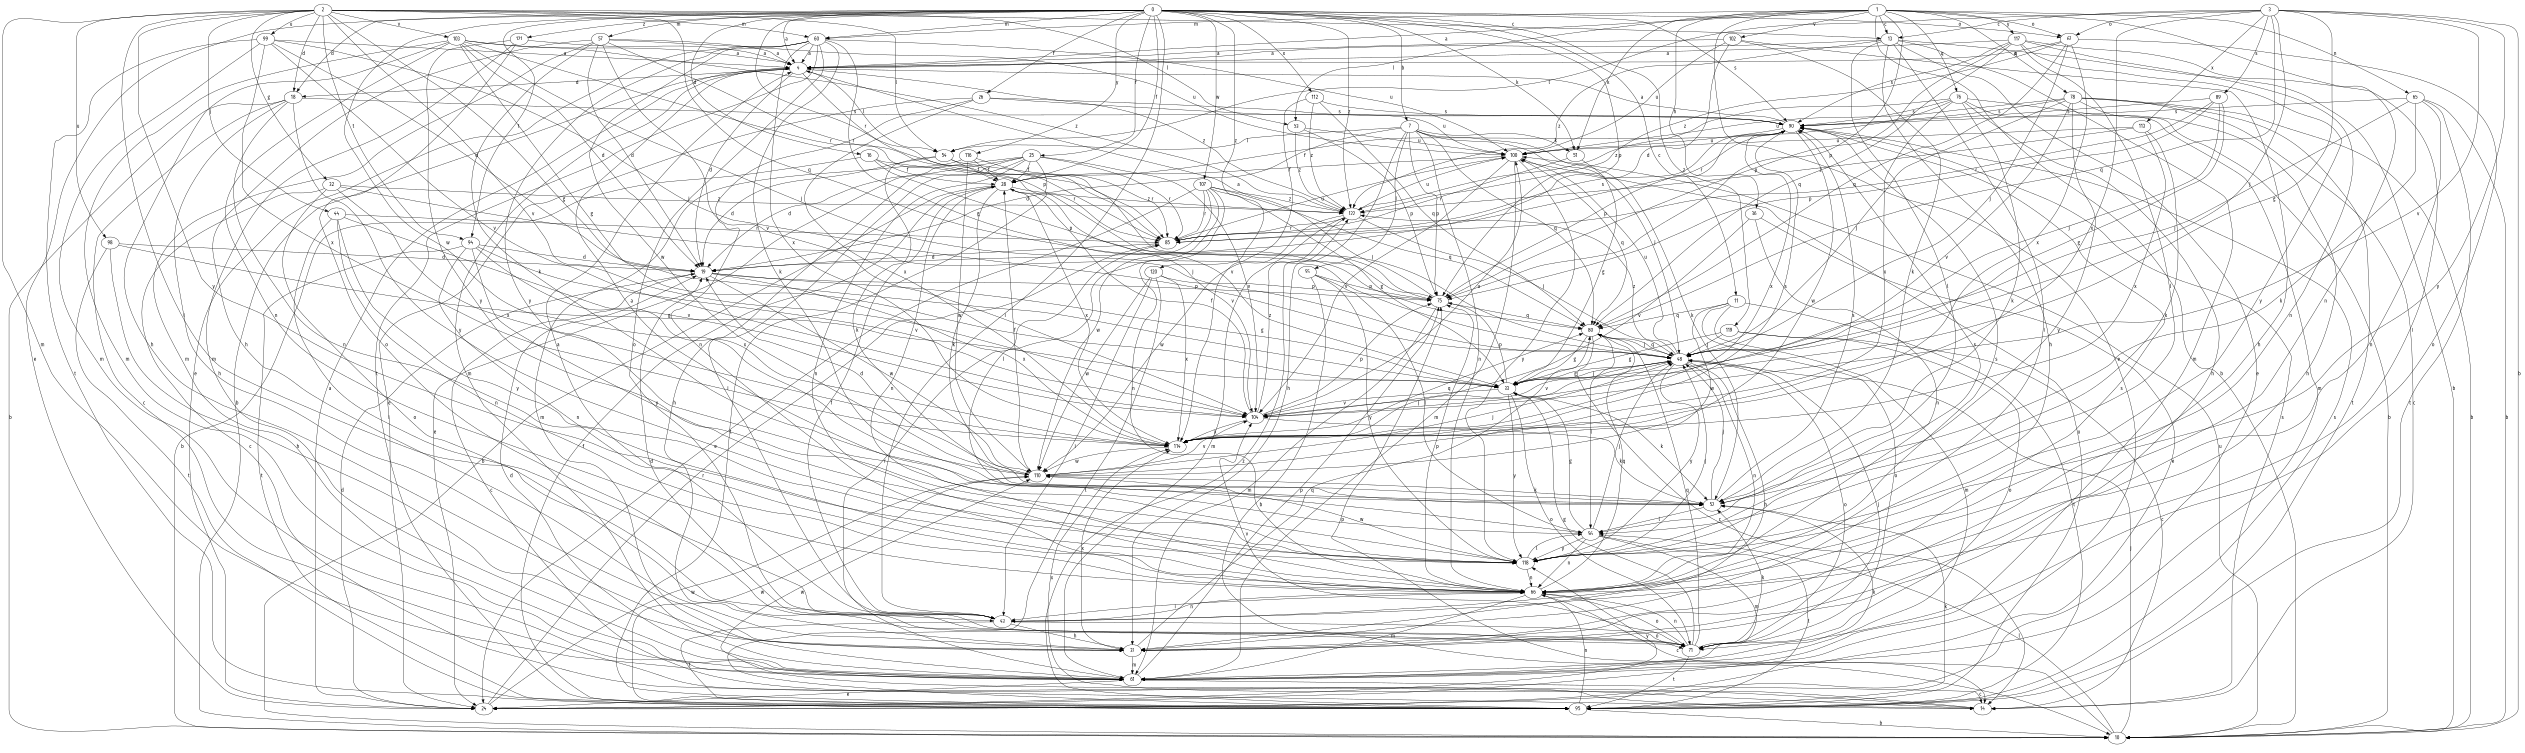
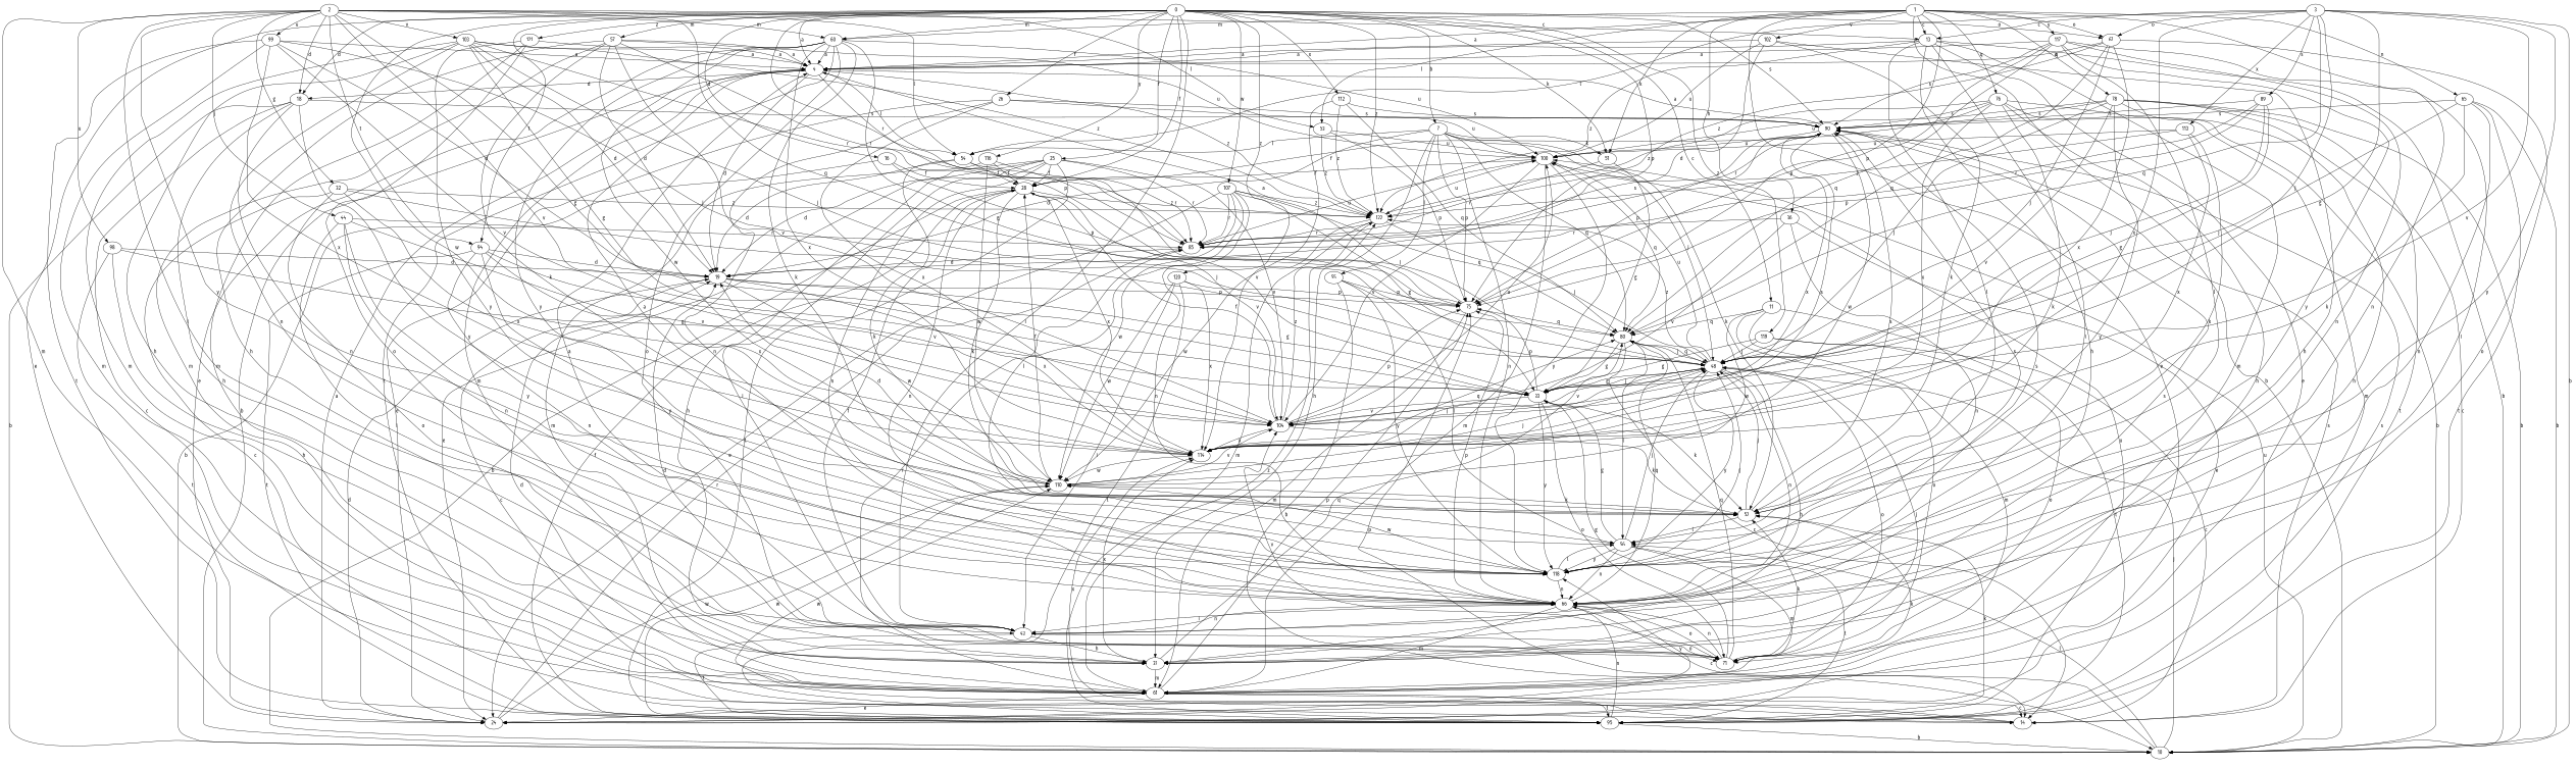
  strict digraph {
    fontname="Fira Sans"
    node [fontname="Fira Sans"]
    edge [fontname="Fira Sans"]
    0
    4
    7
    11
    16
    18
    24
    25
    26
    28
    43
    51
    57
    60
    67
    75
    85
    94
    107
    110
    112
    116
    119
    120
    121
    122
    90
    10
    54
    61
    19
    66
    80
    48
    37
    52
    55
    71
    95
    118
    14
    104
    114
    100
    33
    56
    1
    13
    36
    53
    65
    76
    78
    102
    117
    2
    32
    44
    98
    99
    103
    3
    89
    113
    0 -> 4 [label=a]
    0 -> 7 [label=b]
    0 -> 11 [label=c]
    0 -> 16 [label=d]
    0 -> 18 [label=d]
    0 -> 24 [label=e]
    0 -> 25 [label=f]
    0 -> 26 [label=f]
    0 -> 28 [label=f]
    0 -> 43 [label=i]
    0 -> 51 [label=k]
    0 -> 57 [label=m]
    0 -> 60 [label=m]
    0 -> 67 [label=o]
    0 -> 75 [label=p]
    0 -> 85 [label=r]
    0 -> 94 [label=t]
    0 -> 107 [label=w]
    0 -> 110 [label=w]
    0 -> 112 [label=x]
    0 -> 116 [label=y]
    0 -> 119 [label=z]
    0 -> 120 [label=z]
    0 -> 121 [label=z]
    0 -> 122 [label=z]
    0 -> 90 [label=s]
    4 -> 18 [label=d]
    4 -> 75 [label=p]
    4 -> 122 [label=z]
    4 -> 10 [label=b]
    4 -> 54 [label=l]
    4 -> 61 [label=m]
    4 -> 19 [label=d]
    7 -> 51 [label=k]
    7 -> 75 [label=p]
    7 -> 54 [label=l]
    7 -> 19 [label=d]
    7 -> 66 [label=n]
    7 -> 80 [label=q]
    7 -> 48 [label=j]
    7 -> 37 [label=h]
    7 -> 52 [label=k]
    7 -> 55 [label=l]
    11 -> 110 [label=w]
    11 -> 61 [label=m]
    11 -> 80 [label=q]
    11 -> 71 [label=o]
    11 -> 95 [label=t]
    16 -> 28 [label=f]
    16 -> 75 [label=p]
    16 -> 10 [label=b]
    18 -> 90 [label=s]
    18 -> 10 [label=b]
    18 -> 66 [label=n]
    18 -> 37 [label=h]
    18 -> 118 [label=y]
    18 -> 14 [label=c]
    24 -> 4 [label=a]
    24 -> 85 [label=r]
    24 -> 110 [label=w]
    24 -> 19 [label=d]
    24 -> 118 [label=y]
    25 -> 24 [label=e]
    25 -> 28 [label=f]
    25 -> 43 [label=i]
    25 -> 85 [label=r]
    25 -> 19 [label=d]
    25 -> 66 [label=n]
    25 -> 37 [label=h]
    25 -> 95 [label=t]
    25 -> 104 [label=v]
    26 -> 24 [label=e]
    26 -> 90 [label=s]
    26 -> 66 [label=n]
    26 -> 114 [label=x]
    26 -> 100 [label=u]
    28 -> 122 [label=z]
    28 -> 10 [label=b]
    28 -> 66 [label=n]
    28 -> 52 [label=k]
    28 -> 104 [label=v]
    28 -> 114 [label=x]
    43 -> 4 [label=a]
    43 -> 28 [label=f]
    43 -> 66 [label=n]
    43 -> 37 [label=h]
    43 -> 71 [label=o]
    43 -> 95 [label=t]
    51 -> 85 [label=r]
    51 -> 33 [label=g]
    57 -> 4 [label=a]
    57 -> 85 [label=r]
    57 -> 61 [label=m]
    57 -> 19 [label=d]
    57 -> 37 [label=h]
    57 -> 52 [label=k]
    57 -> 104 [label=v]
    57 -> 100 [label=u]
    60 -> 4 [label=a]
    60 -> 24 [label=e]
    60 -> 110 [label=w]
    60 -> 52 [label=k]
    60 -> 71 [label=o]
    60 -> 95 [label=t]
    60 -> 118 [label=y]
    60 -> 114 [label=x]
    60 -> 100 [label=u]
    60 -> 33 [label=g]
    67 -> 4 [label=a]
    67 -> 122 [label=z]
    67 -> 80 [label=q]
    67 -> 48 [label=j]
    67 -> 71 [label=o]
    67 -> 114 [label=x]
    75 -> 4 [label=a]
    75 -> 61 [label=m]
    75 -> 80 [label=q]
    85 -> 90 [label=s]
    85 -> 19 [label=d]
    85 -> 100 [label=u]
    94 -> 19 [label=d]
    94 -> 66 [label=n]
    94 -> 95 [label=t]
    94 -> 118 [label=y]
    94 -> 104 [label=v]
    94 -> 114 [label=x]
    107 -> 24 [label=e]
    107 -> 85 [label=r]
    107 -> 110 [label=w]
    107 -> 122 [label=z]
    107 -> 66 [label=n]
    107 -> 80 [label=q]
    107 -> 33 [label=g]
    107 -> 56 [label=l]
    110 -> 28 [label=f]
    110 -> 19 [label=d]
    110 -> 48 [label=j]
    110 -> 52 [label=k]
    110 -> 104 [label=v]
    112 -> 122 [label=z]
    112 -> 90 [label=s]
    112 -> 80 [label=q]
    112 -> 114 [label=v]
    116 -> 28 [label=f]
    116 -> 110 [label=w]
    116 -> 61 [label=m]
    116 -> 48 [label=j]
    119 -> 48 [label=j]
    119 -> 71 [label=o]
    119 -> 14 [label=c]
    119 -> 33 [label=g]
    120 -> 43 [label=i]
    120 -> 75 [label=p]
    120 -> 110 [label=w]
    120 -> 95 [label=t]
    120 -> 114 [label=x]
    121 -> 4 [label=a]
    121 -> 61 [label=m]
    121 -> 71 [label=o]
    121 -> 118 [label=y]
    122 -> 85 [label=r]
    122 -> 110 [label=w]
    122 -> 61 [label=m]
    122 -> 48 [label=j]
    122 -> 100 [label=u]
    90 -> 4 [label=a]
    90 -> 28 [label=f]
    90 -> 75 [label=p]
    90 -> 110 [label=w]
    90 -> 114 [label=x]
    90 -> 100 [label=u]
    10 -> 75 [label=p]
    10 -> 48 [label=j]
    10 -> 100 [label=u]
    10 -> 56 [label=l]
    54 -> 28 [label=f]
    54 -> 85 [label=r]
    54 -> 19 [label=d]
    54 -> 52 [label=k]
    61 -> 24 [label=e]
    61 -> 75 [label=p]
    61 -> 85 [label=r]
    61 -> 19 [label=d]
    61 -> 52 [label=k]
-   71 -> 95 [label=t]
+   61 -> 95 [label=t]
    61 -> 14 [label=c]
    19 -> 75 [label=p]
    19 -> 110 [label=w]
    19 -> 14 [label=c]
    19 -> 114 [label=x]
    19 -> 33 [label=g]
    66 -> 43 [label=i]
    66 -> 75 [label=p]
    66 -> 90 [label=s]
    66 -> 61 [label=m]
    66 -> 80 [label=q]
    66 -> 71 [label=o]
    66 -> 14 [label=c]
    80 -> 48 [label=j]
    80 -> 14 [label=c]
    80 -> 33 [label=g]
    80 -> 56 [label=l]
    48 -> 122 [label=z]
    48 -> 66 [label=n]
    48 -> 80 [label=q]
    48 -> 37 [label=h]
    48 -> 71 [label=o]
    48 -> 118 [label=y]
    48 -> 104 [label=v]
    48 -> 100 [label=u]
    48 -> 33 [label=g]
    37 -> 90 [label=s]
    37 -> 61 [label=m]
    37 -> 80 [label=q]
    37 -> 114 [label=x]
    52 -> 90 [label=s]
    52 -> 48 [label=j]
    52 -> 56 [label=l]
    55 -> 75 [label=p]
    55 -> 10 [label=b]
    55 -> 118 [label=y]
    55 -> 56 [label=l]
    71 -> 19 [label=d]
    71 -> 66 [label=n]
    71 -> 80 [label=q]
    71 -> 48 [label=j]
    71 -> 52 [label=k]
    71 -> 104 [label=v]
    71 -> 33 [label=g]
    95 -> 28 [label=f]
    95 -> 110 [label=w]
    95 -> 122 [label=z]
    95 -> 90 [label=s]
    95 -> 10 [label=b]
    95 -> 66 [label=n]
    95 -> 52 [label=k]
    95 -> 100 [label=u]
    118 -> 110 [label=w]
    118 -> 90 [label=s]
    118 -> 66 [label=n]
    118 -> 48 [label=j]
    118 -> 56 [label=l]
    14 -> 110 [label=w]
    14 -> 90 [label=s]
    14 -> 114 [label=x]
    104 -> 28 [label=f]
    104 -> 75 [label=p]
    104 -> 122 [label=z]
    104 -> 52 [label=k]
    104 -> 114 [label=x]
    104 -> 100 [label=u]
    114 -> 110 [label=w]
    114 -> 90 [label=s]
    114 -> 80 [label=q]
    114 -> 48 [label=j]
    100 -> 28 [label=f]
    100 -> 61 [label=m]
    100 -> 80 [label=q]
    100 -> 118 [label=y]
    100 -> 104 [label=v]
    33 -> 75 [label=p]
    33 -> 48 [label=j]
    33 -> 52 [label=k]
    33 -> 71 [label=o]
    33 -> 118 [label=y]
    33 -> 104 [label=v]
    56 -> 4 [label=a]
    56 -> 61 [label=m]
    56 -> 66 [label=n]
    56 -> 48 [label=j]
    56 -> 95 [label=t]
    56 -> 118 [label=y]
    56 -> 33 [label=g]
    1 -> 4 [label=a]
    1 -> 24 [label=e]
    1 -> 51 [label=k]
    1 -> 60 [label=m]
    1 -> 67 [label=o]
    1 -> 75 [label=p]
    1 -> 10 [label=b]
    1 -> 66 [label=n]
    1 -> 13 [label=c]
    1 -> 36 [label=h]
    1 -> 53 [label=l]
    1 -> 65 [label=n]
    1 -> 76 [label=q]
    1 -> 78 [label=q]
    1 -> 102 [label=v]
    1 -> 117 [label=y]
    13 -> 4 [label=a]
    13 -> 24 [label=e]
    13 -> 43 [label=i]
    13 -> 122 [label=z]
    13 -> 10 [label=b]
    13 -> 61 [label=m]
    13 -> 37 [label=h]
    13 -> 56 [label=l]
    36 -> 24 [label=e]
-   16 -> 85 [label=r]
+   36 -> 85 [label=r]
    36 -> 66 [label=n]
    36 -> 104 [label=v]
    53 -> 75 [label=p]
    53 -> 122 [label=z]
    53 -> 100 [label=u]
    65 -> 90 [label=s]
    65 -> 10 [label=b]
    65 -> 66 [label=n]
    65 -> 48 [label=j]
    65 -> 52 [label=k]
    65 -> 95 [label=t]
    76 -> 85 [label=r]
    76 -> 122 [label=z]
    76 -> 90 [label=s]
    76 -> 10 [label=b]
    76 -> 61 [label=m]
    76 -> 37 [label=h]
    76 -> 52 [label=k]
    76 -> 114 [label=x]
    78 -> 90 [label=s]
    78 -> 10 [label=b]
    78 -> 48 [label=j]
    78 -> 37 [label=h]
    78 -> 95 [label=t]
    78 -> 118 [label=y]
    78 -> 14 [label=c]
    78 -> 104 [label=v]
    78 -> 100 [label=u]
    102 -> 4 [label=a]
    102 -> 19 [label=d]
    102 -> 37 [label=h]
    102 -> 52 [label=k]
    102 -> 100 [label=u]
    117 -> 4 [label=a]
    117 -> 43 [label=i]
    117 -> 75 [label=p]
    117 -> 90 [label=s]
    117 -> 66 [label=n]
    117 -> 80 [label=q]
    117 -> 118 [label=y]
    117 -> 56 [label=l]
    2 -> 18 [label=d]
    2 -> 43 [label=i]
    2 -> 60 [label=m]
    2 -> 94 [label=t]
    2 -> 54 [label=l]
    2 -> 61 [label=m]
    2 -> 80 [label=q]
    2 -> 118 [label=y]
    2 -> 104 [label=v]
    2 -> 33 [label=g]
    2 -> 13 [label=c]
    2 -> 53 [label=l]
    2 -> 32 [label=g]
    2 -> 44 [label=j]
    2 -> 98 [label=u]
    2 -> 99 [label=u]
    2 -> 103 [label=v]
    32 -> 122 [label=z]
    32 -> 48 [label=j]
    32 -> 71 [label=o]
    32 -> 14 [label=c]
    32 -> 114 [label=x]
    44 -> 43 [label=i]
    44 -> 85 [label=r]
    44 -> 66 [label=n]
    44 -> 118 [label=y]
    44 -> 104 [label=v]
    98 -> 19 [label=d]
    98 -> 37 [label=h]
    98 -> 95 [label=t]
    98 -> 33 [label=g]
    99 -> 4 [label=a]
    99 -> 61 [label=m]
    99 -> 19 [label=d]
    99 -> 48 [label=j]
    99 -> 95 [label=t]
    99 -> 104 [label=v]
    99 -> 114 [label=x]
    103 -> 4 [label=a]
    103 -> 85 [label=r]
    103 -> 122 [label=z]
    103 -> 61 [label=m]
    103 -> 19 [label=d]
    103 -> 66 [label=n]
    103 -> 48 [label=j]
    103 -> 37 [label=h]
    103 -> 33 [label=g]
    3 -> 67 [label=o]
    3 -> 10 [label=b]
    3 -> 54 [label=l]
    3 -> 80 [label=q]
    3 -> 48 [label=j]
    3 -> 118 [label=y]
    3 -> 104 [label=v]
    3 -> 114 [label=x]
    3 -> 33 [label=g]
    3 -> 13 [label=c]
    3 -> 89 [label=s]
    3 -> 113 [label=x]
    89 -> 75 [label=p]
    89 -> 85 [label=r]
    89 -> 90 [label=s]
    89 -> 48 [label=j]
    89 -> 33 [label=g]
    113 -> 122 [label=z]
    113 -> 52 [label=k]
    113 -> 114 [label=x]
    113 -> 100 [label=u]
  }
